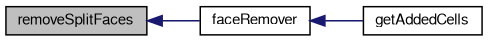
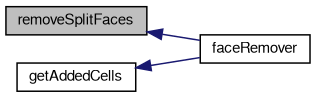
  digraph {
    rankdir=LR
    node [color=black fontname=FreeSans fontsize=10 shape=record]
    edge [color=midnightblue dir=back fontname=FreeSans fontsize=10 labelfontname=FreeSans labelfontsize=10 style=solid]
    n1 [fillcolor=grey75 fontcolor=black height=0.2 label=removeSplitFaces style=filled width=0.4]
    n2 [height=0.2 label=faceRemover width=0.4]
    n3 [height=0.2 label=getAddedCells width=0.4]
    n1 -> n2
-   n2 -> n3
+   n3 -> n2
  }
